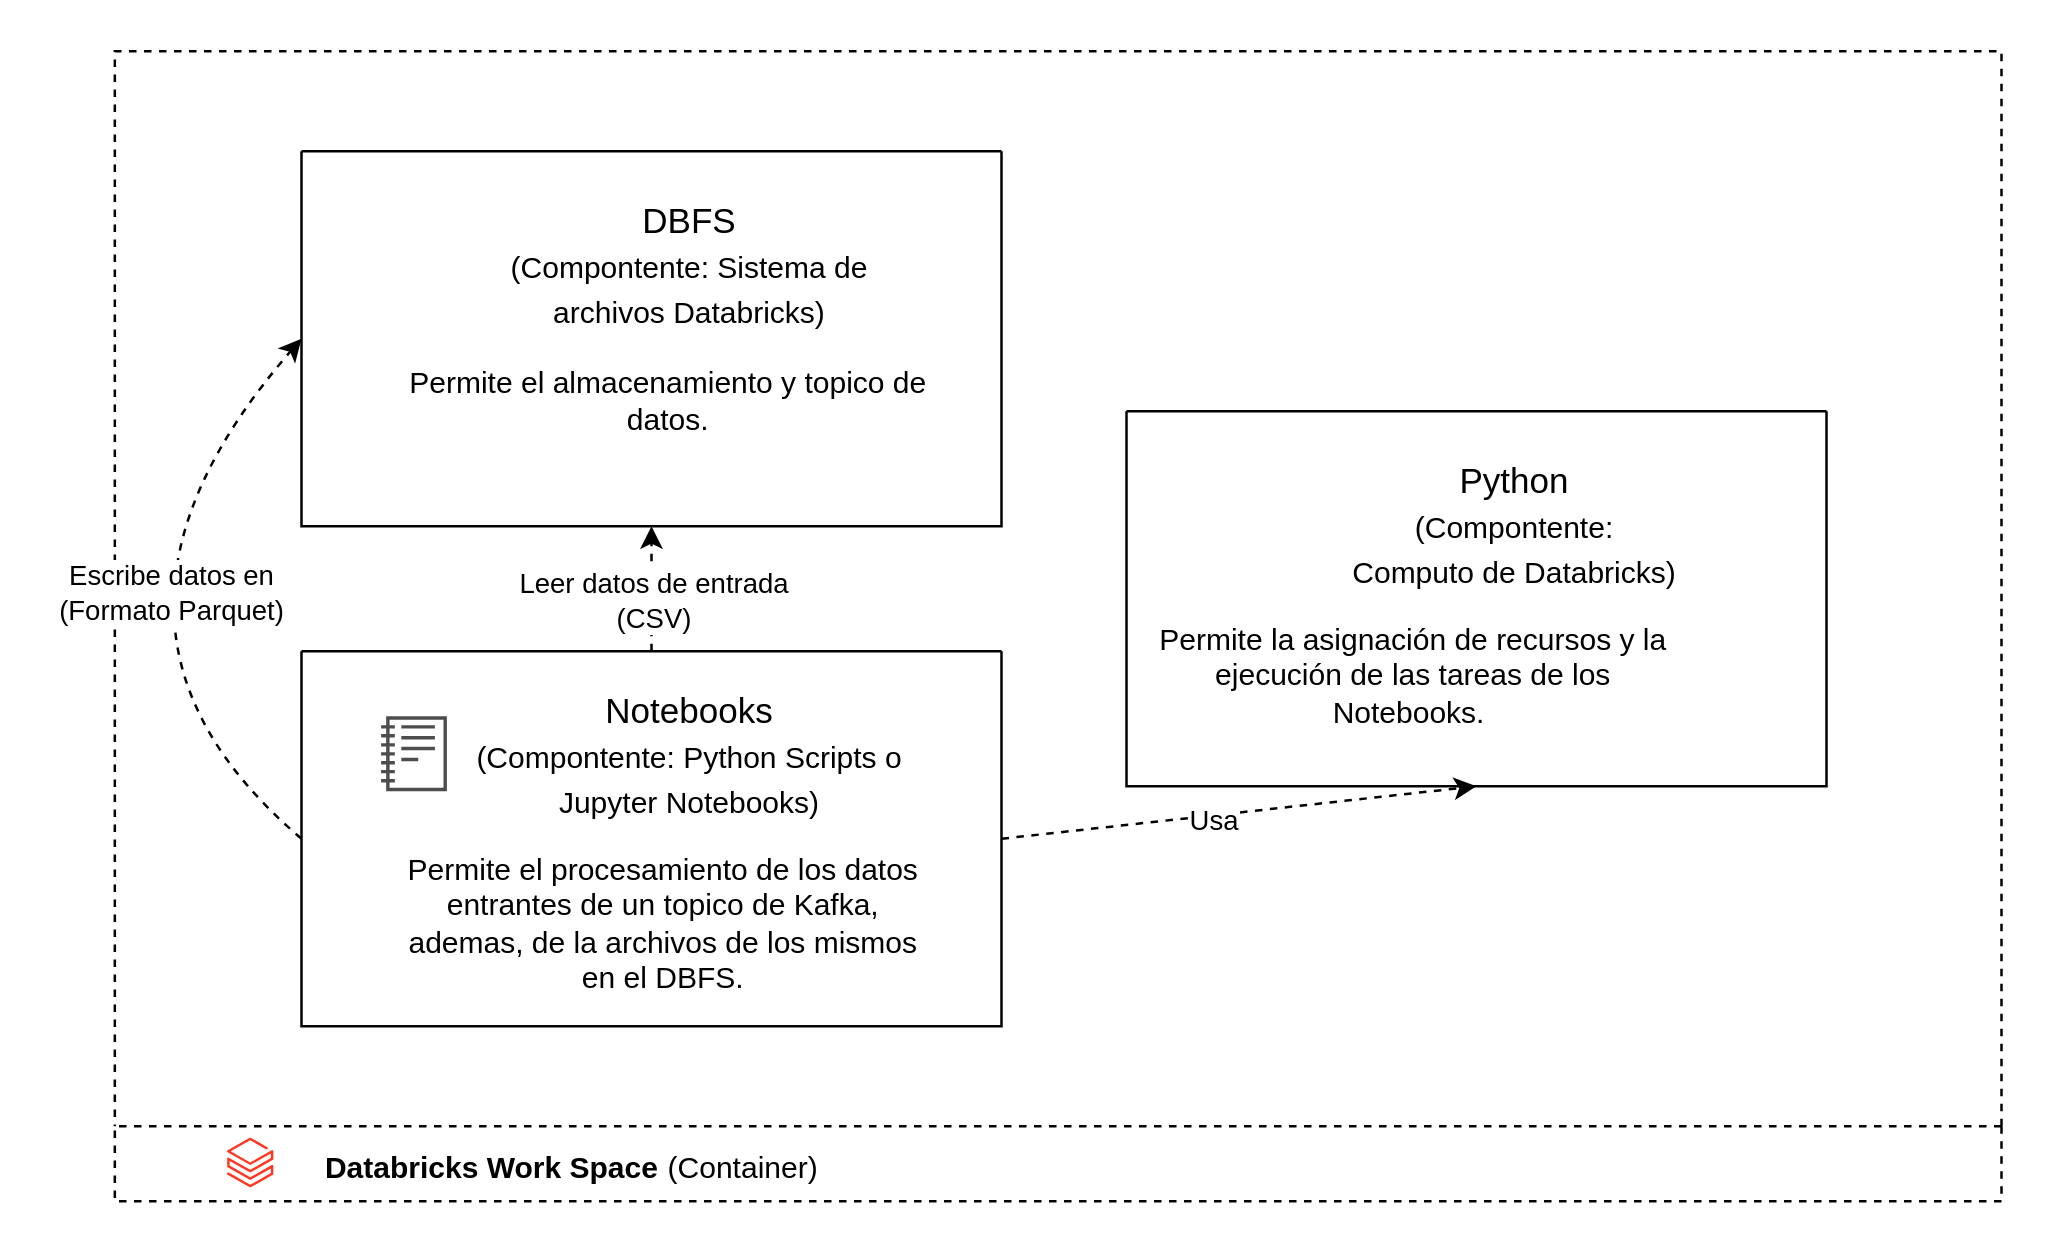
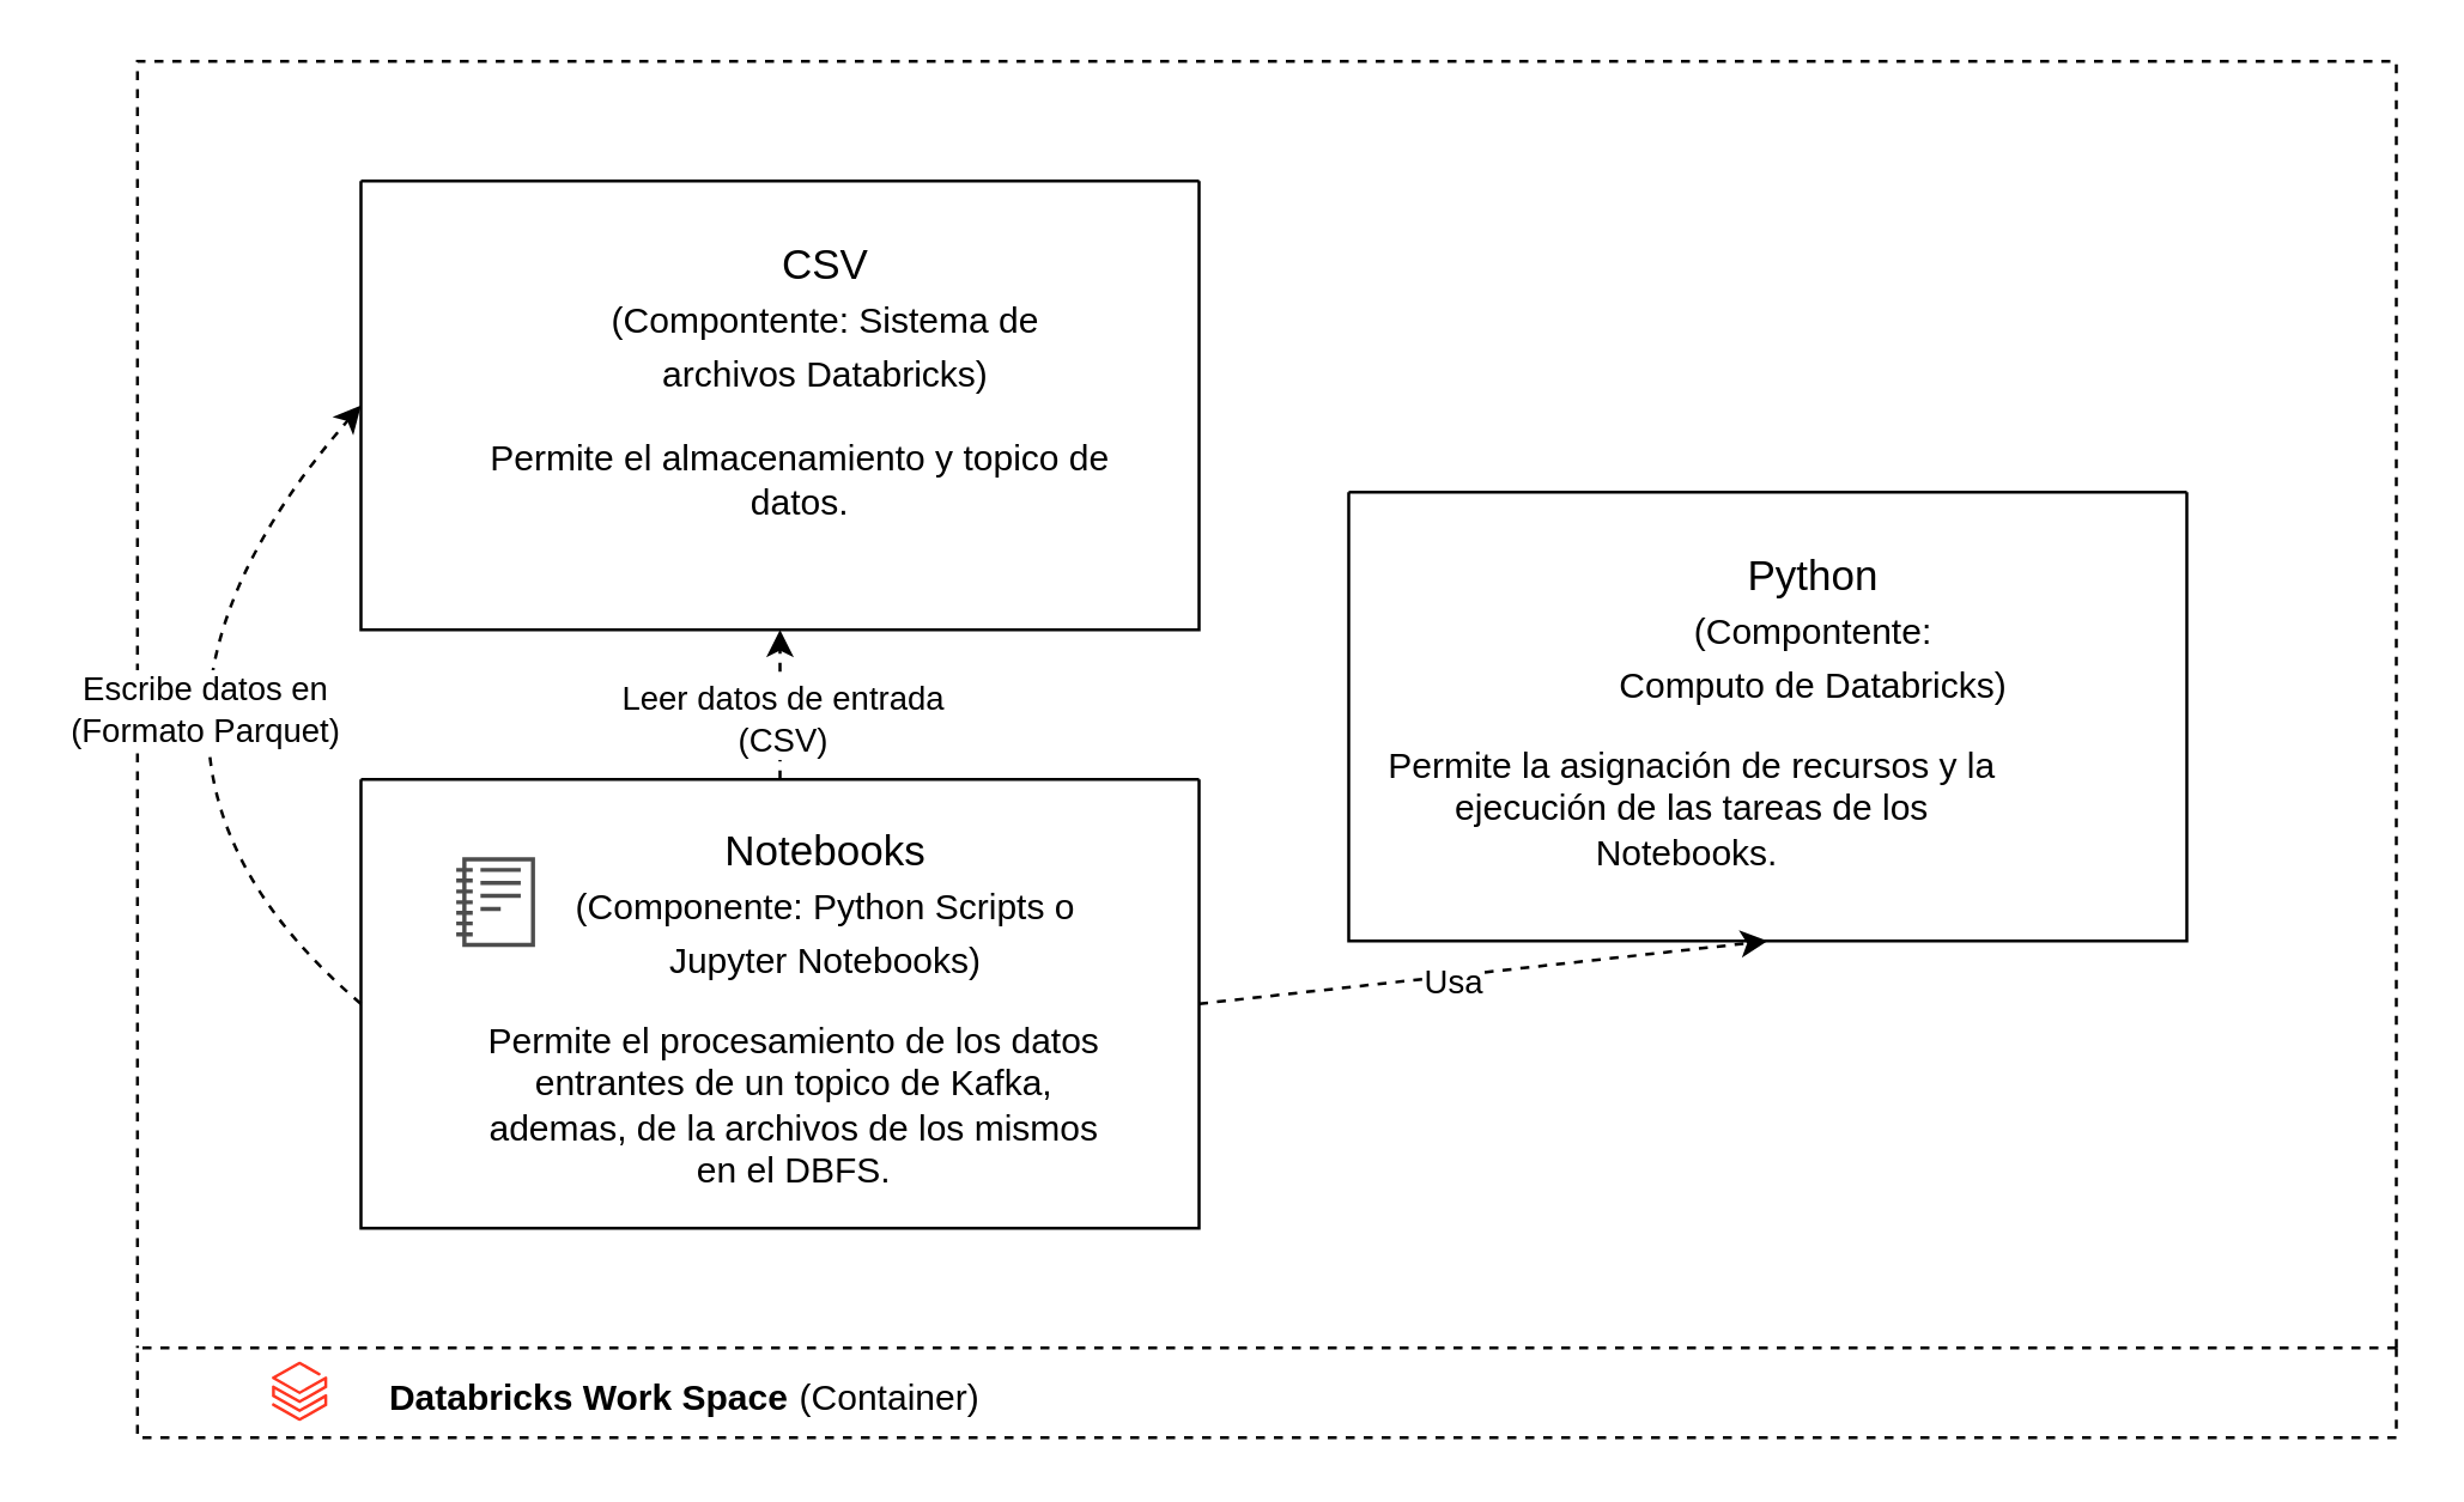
  <mxCell id="0" />
  <mxCell id="1" parent="0" />
  <mxCell id="2" value="" style="swimlane;startSize=30;dashed=1;rotation=-180;" vertex="1" parent="1"><mxGeometry x="45.34" y="20" width="754.67" height="460" as="geometry"><mxRectangle x="-560" y="-2110" width="50" height="40" as="alternateBounds" /></mxGeometry></mxCell>
  <mxCell id="3" value="" style="group" vertex="1" connectable="0" parent="2"><mxGeometry x="34.66" y="430" width="270" height="30" as="geometry" /></mxCell>
  <mxCell id="4" value="" style="image;aspect=fixed;html=1;points=[];align=center;fontSize=12;image=img/lib/azure2/analytics/Azure_Databricks.svg;" vertex="1" parent="3"><mxGeometry x="10" y="5" width="20" height="20" as="geometry" /></mxCell>
  <mxCell id="5" value="&lt;font style=&quot;font-size: 12px;&quot;&gt;&lt;b&gt;Databricks Work Space&lt;/b&gt;&lt;/font&gt;&lt;font style=&quot;font-size: 14px;&quot;&gt;&amp;nbsp;&lt;/font&gt;&lt;font style=&quot;font-size: 12px;&quot;&gt;(Container)&lt;/font&gt;&amp;nbsp;" style="text;html=1;align=center;verticalAlign=middle;resizable=0;points=[];autosize=1;strokeColor=none;fillColor=none;fontSize=15;" vertex="1" parent="3"><mxGeometry x="40" width="220" height="30" as="geometry" /></mxCell>
  <mxCell id="6" value="" style="swimlane;startSize=0;" vertex="1" parent="1"><mxGeometry x="120" y="60" width="280" height="150" as="geometry"><mxRectangle x="-560" y="-2110" width="50" height="40" as="alternateBounds" /></mxGeometry></mxCell>
  <mxCell id="7" value="Permite el almacenamiento y topico de datos." style="text;html=1;strokeColor=none;fillColor=none;align=center;verticalAlign=middle;whiteSpace=wrap;rounded=0;" vertex="1" parent="6"><mxGeometry x="37" y="80" width="220" height="40" as="geometry" /></mxCell>
  <mxCell id="8" value="" style="group" vertex="1" connectable="0" parent="6"><mxGeometry x="30" y="20" width="225" height="60" as="geometry" /></mxCell>
  <mxCell id="9" value="" style="shape=image;verticalLabelPosition=bottom;labelBackgroundColor=default;verticalAlign=top;aspect=fixed;imageAspect=0;image=https://thenounproject.com/api/private/icons/1054508/edit/?backgroundShape=SQUARE&amp;backgroundShapeColor=%23000000&amp;backgroundShapeOpacity=0&amp;exportSize=752&amp;flipX=false&amp;flipY=false&amp;foregroundColor=%23000000&amp;foregroundOpacity=1&amp;imageFormat=png&amp;rotation=0;" vertex="1" parent="8"><mxGeometry y="5" width="40" height="40" as="geometry" /></mxCell>
- <mxCell id="10" value="&lt;font style=&quot;font-size: 14px;&quot;&gt;DBFS&lt;br&gt;&lt;/font&gt;&lt;font style=&quot;font-size: 12px;&quot;&gt;(Compontente: Sistema de &lt;br&gt;archivos Databricks)&lt;/font&gt;" style="text;html=1;align=center;verticalAlign=middle;resizable=0;points=[];autosize=1;strokeColor=none;fillColor=none;fontSize=15;" vertex="1" parent="8"><mxGeometry x="40" y="-10" width="170" height="70" as="geometry" /></mxCell>
+ <mxCell id="10" value="&lt;font style=&quot;font-size: 14px;&quot;&gt;CSV&lt;br&gt;&lt;/font&gt;&lt;font style=&quot;font-size: 12px;&quot;&gt;(Compontente: Sistema de &lt;br&gt;archivos Databricks)&lt;/font&gt;" style="text;html=1;align=center;verticalAlign=middle;resizable=0;points=[];autosize=1;strokeColor=none;fillColor=none;fontSize=15;" vertex="1" parent="8"><mxGeometry x="40" y="-10" width="170" height="70" as="geometry" /></mxCell>
  <mxCell id="11" style="edgeStyle=orthogonalEdgeStyle;rounded=0;orthogonalLoop=1;jettySize=auto;html=1;exitX=0.5;exitY=0;exitDx=0;exitDy=0;entryX=0.5;entryY=1;entryDx=0;entryDy=0;dashed=1;" edge="1" parent="1" source="13" target="6"><mxGeometry relative="1" as="geometry" /></mxCell>
  <mxCell id="12" value="Leer datos de entrada&lt;br&gt;(CSV)" style="edgeLabel;html=1;align=center;verticalAlign=middle;resizable=0;points=[];" vertex="1" connectable="0" parent="11"><mxGeometry y="-1" relative="1" as="geometry"><mxPoint x="-1" y="4" as="offset" /></mxGeometry></mxCell>
  <mxCell id="13" value="" style="swimlane;startSize=0;" vertex="1" parent="1"><mxGeometry x="120" y="260" width="280" height="150" as="geometry"><mxRectangle x="-560" y="-2110" width="50" height="40" as="alternateBounds" /></mxGeometry></mxCell>
  <mxCell id="14" value="" style="group" vertex="1" connectable="0" parent="13"><mxGeometry x="30" y="16" width="225" height="118" as="geometry" /></mxCell>
  <mxCell id="15" value="Permite el procesamiento de los datos entrantes de un topico de Kafka, ademas, de la archivos de los mismos en el DBFS." style="text;html=1;strokeColor=none;fillColor=none;align=center;verticalAlign=middle;whiteSpace=wrap;rounded=0;" vertex="1" parent="14"><mxGeometry x="5" y="68" width="220" height="50" as="geometry" /></mxCell>
  <mxCell id="16" value="" style="group" vertex="1" connectable="0" parent="14"><mxGeometry width="225" height="60" as="geometry" /></mxCell>
  <mxCell id="17" value="" style="sketch=0;outlineConnect=0;fontColor=#232F3E;gradientColor=none;fillColor=#4D4D4D;strokeColor=none;dashed=0;verticalLabelPosition=bottom;verticalAlign=top;align=center;html=1;fontSize=12;fontStyle=0;aspect=fixed;pointerEvents=1;shape=mxgraph.aws4.sagemaker_notebook;" vertex="1" parent="16"><mxGeometry y="10" width="30" height="30" as="geometry" /></mxCell>
- <mxCell id="18" value="&lt;font style=&quot;font-size: 14px;&quot;&gt;Notebooks&lt;br&gt;&lt;/font&gt;&lt;span style=&quot;font-size: 12px;&quot;&gt;(Compontente: Python Scripts o &lt;br&gt;Jupyter Notebooks)&lt;/span&gt;" style="text;html=1;align=center;verticalAlign=middle;resizable=0;points=[];autosize=1;strokeColor=none;fillColor=none;fontSize=15;" vertex="1" parent="16"><mxGeometry x="30" y="-10" width="190" height="70" as="geometry" /></mxCell>
+ <mxCell id="18" value="&lt;font style=&quot;font-size: 14px;&quot;&gt;Notebooks&lt;br&gt;&lt;/font&gt;&lt;span style=&quot;font-size: 12px;&quot;&gt;(Componente: Python Scripts o &lt;br&gt;Jupyter Notebooks)&lt;/span&gt;" style="text;html=1;align=center;verticalAlign=middle;resizable=0;points=[];autosize=1;strokeColor=none;fillColor=none;fontSize=15;" vertex="1" parent="16"><mxGeometry x="30" y="-10" width="190" height="70" as="geometry" /></mxCell>
  <mxCell id="19" value="" style="swimlane;startSize=0;" vertex="1" parent="1"><mxGeometry x="450" y="164" width="280" height="150" as="geometry"><mxRectangle x="-560" y="-2110" width="50" height="40" as="alternateBounds" /></mxGeometry></mxCell>
  <mxCell id="20" value="Permite la asignación de recursos y la ejecución de las tareas de los Notebooks.&amp;nbsp;" style="text;html=1;strokeColor=none;fillColor=none;align=center;verticalAlign=middle;whiteSpace=wrap;rounded=0;" vertex="1" parent="19"><mxGeometry x="5" y="86" width="220" height="40" as="geometry" /></mxCell>
  <mxCell id="21" value="" style="group" vertex="1" connectable="0" parent="19"><mxGeometry x="30" y="20" width="225" height="60" as="geometry" /></mxCell>
  <mxCell id="22" value="" style="shape=image;html=1;verticalAlign=top;verticalLabelPosition=bottom;labelBackgroundColor=#ffffff;imageAspect=0;aspect=fixed;image=https://cdn4.iconfinder.com/data/icons/essential-app-1/16/cluster-data-group-organize-128.png" vertex="1" parent="21"><mxGeometry y="5" width="40" height="40" as="geometry" /></mxCell>
  <mxCell id="23" value="&lt;font style=&quot;font-size: 14px;&quot;&gt;Python&lt;br&gt;&lt;/font&gt;&lt;font style=&quot;font-size: 12px;&quot;&gt;(Compontente: &lt;br&gt;Computo de Databricks)&lt;/font&gt;" style="text;html=1;align=center;verticalAlign=middle;resizable=0;points=[];autosize=1;strokeColor=none;fillColor=none;fontSize=15;" vertex="1" parent="21"><mxGeometry x="50" y="-10" width="150" height="70" as="geometry" /></mxCell>
  <mxCell id="24" value="" style="endArrow=classic;html=1;rounded=0;exitX=1;exitY=0.5;exitDx=0;exitDy=0;entryX=0.5;entryY=1;entryDx=0;entryDy=0;dashed=1;" edge="1" parent="1" source="13" target="19"><mxGeometry width="50" height="50" relative="1" as="geometry"><mxPoint x="480" y="420" as="sourcePoint" /><mxPoint x="530" y="370" as="targetPoint" /></mxGeometry></mxCell>
  <mxCell id="25" value="Usa" style="edgeLabel;html=1;align=center;verticalAlign=middle;resizable=0;points=[];" vertex="1" connectable="0" parent="24"><mxGeometry x="-0.111" y="-2" relative="1" as="geometry"><mxPoint as="offset" /></mxGeometry></mxCell>
  <mxCell id="26" value="" style="curved=1;endArrow=classic;html=1;rounded=0;exitX=0;exitY=0.5;exitDx=0;exitDy=0;entryX=0;entryY=0.5;entryDx=0;entryDy=0;dashed=1;" edge="1" parent="1" source="13" target="6"><mxGeometry width="50" height="50" relative="1" as="geometry"><mxPoint x="70" y="290" as="sourcePoint" /><mxPoint x="120" y="240" as="targetPoint" /><Array as="points"><mxPoint x="20" y="250" /></Array></mxGeometry></mxCell>
  <mxCell id="27" value="Escribe datos en&lt;br&gt;(Formato Parquet)" style="edgeLabel;html=1;align=center;verticalAlign=middle;resizable=0;points=[];" vertex="1" connectable="0" parent="26"><mxGeometry x="0.223" y="-27" relative="1" as="geometry"><mxPoint as="offset" /></mxGeometry></mxCell>
